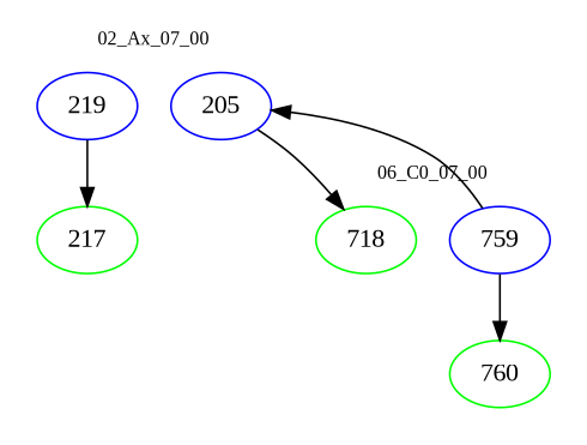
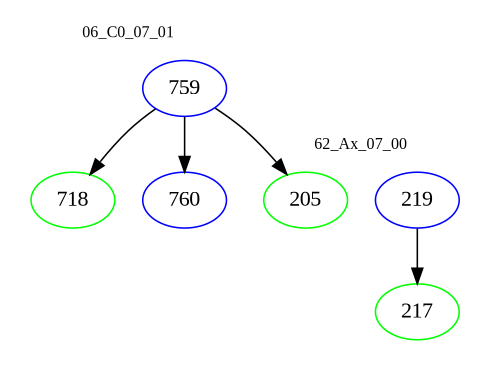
  digraph {
    fontname="Liberation Serif"
    node [color=green fontname="Liberation Serif"]
    edge [color=black fontname="Liberation Serif"]
    n1 [color=blue label=219]
-   n2 [color=blue label=205]
+   n2 [label=205]
    n3 [label=217]
    n4 [color=blue label=759]
    n5 [label=718]
-   n6 [label=760]
+   n6 [color=blue label=760]
    subgraph cluster_1 {
      color=white
      fontsize=10
-     label="02_Ax_07_00"
+     label="62_Ax_07_00"
      n1
      n2
      n3
    }
    subgraph cluster_2 {
      color=white
      fontsize=10
-     label="06_C0_07_00"
+     label="06_C0_07_01"
      n4
      n5
      n6
    }
    n1 -> n3
    n4 -> n2
-   n2 -> n5
+   n4 -> n5
    n4 -> n6
  }
